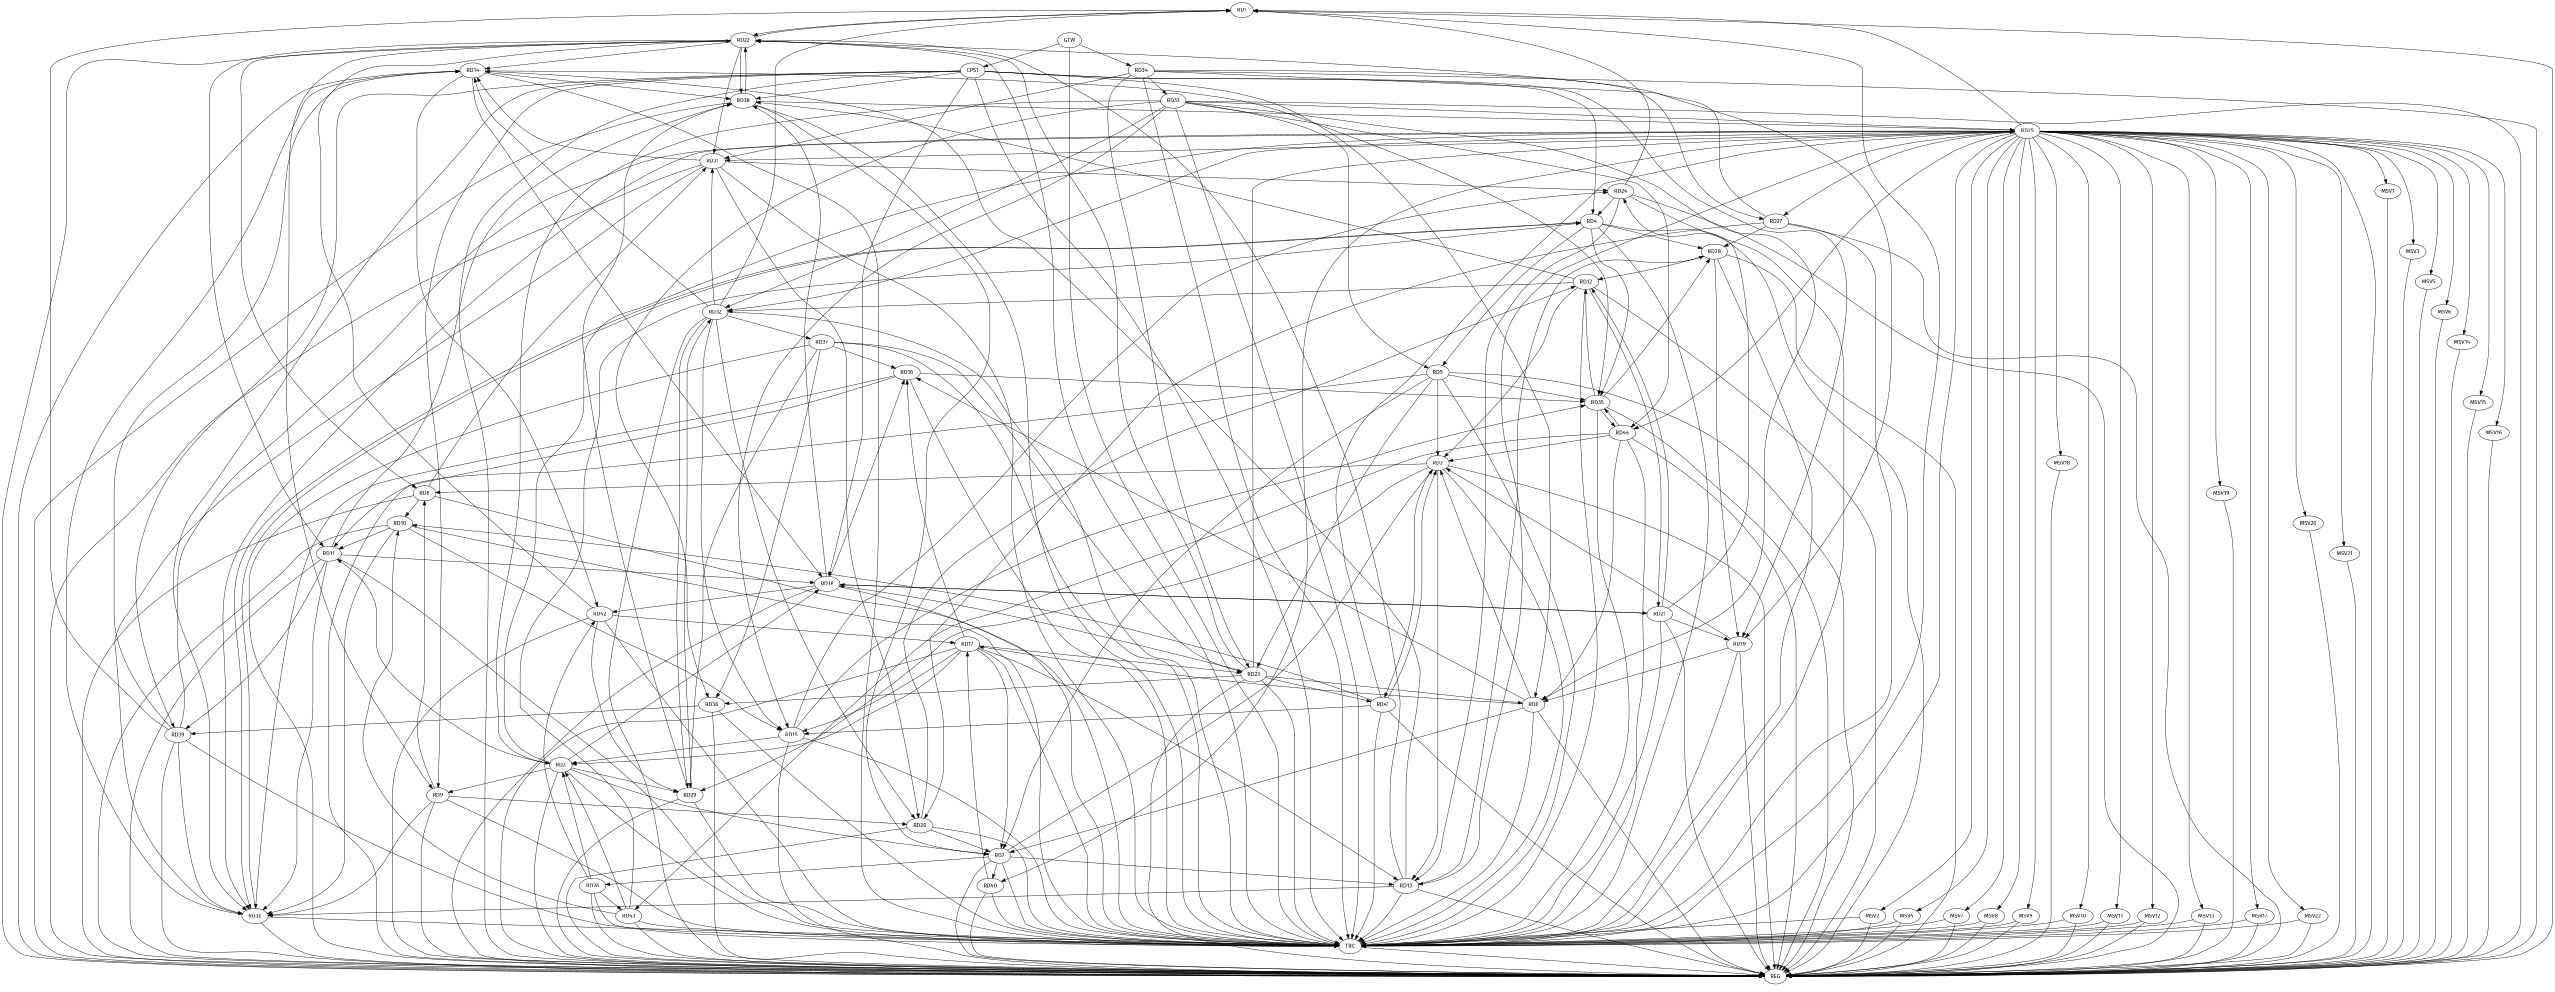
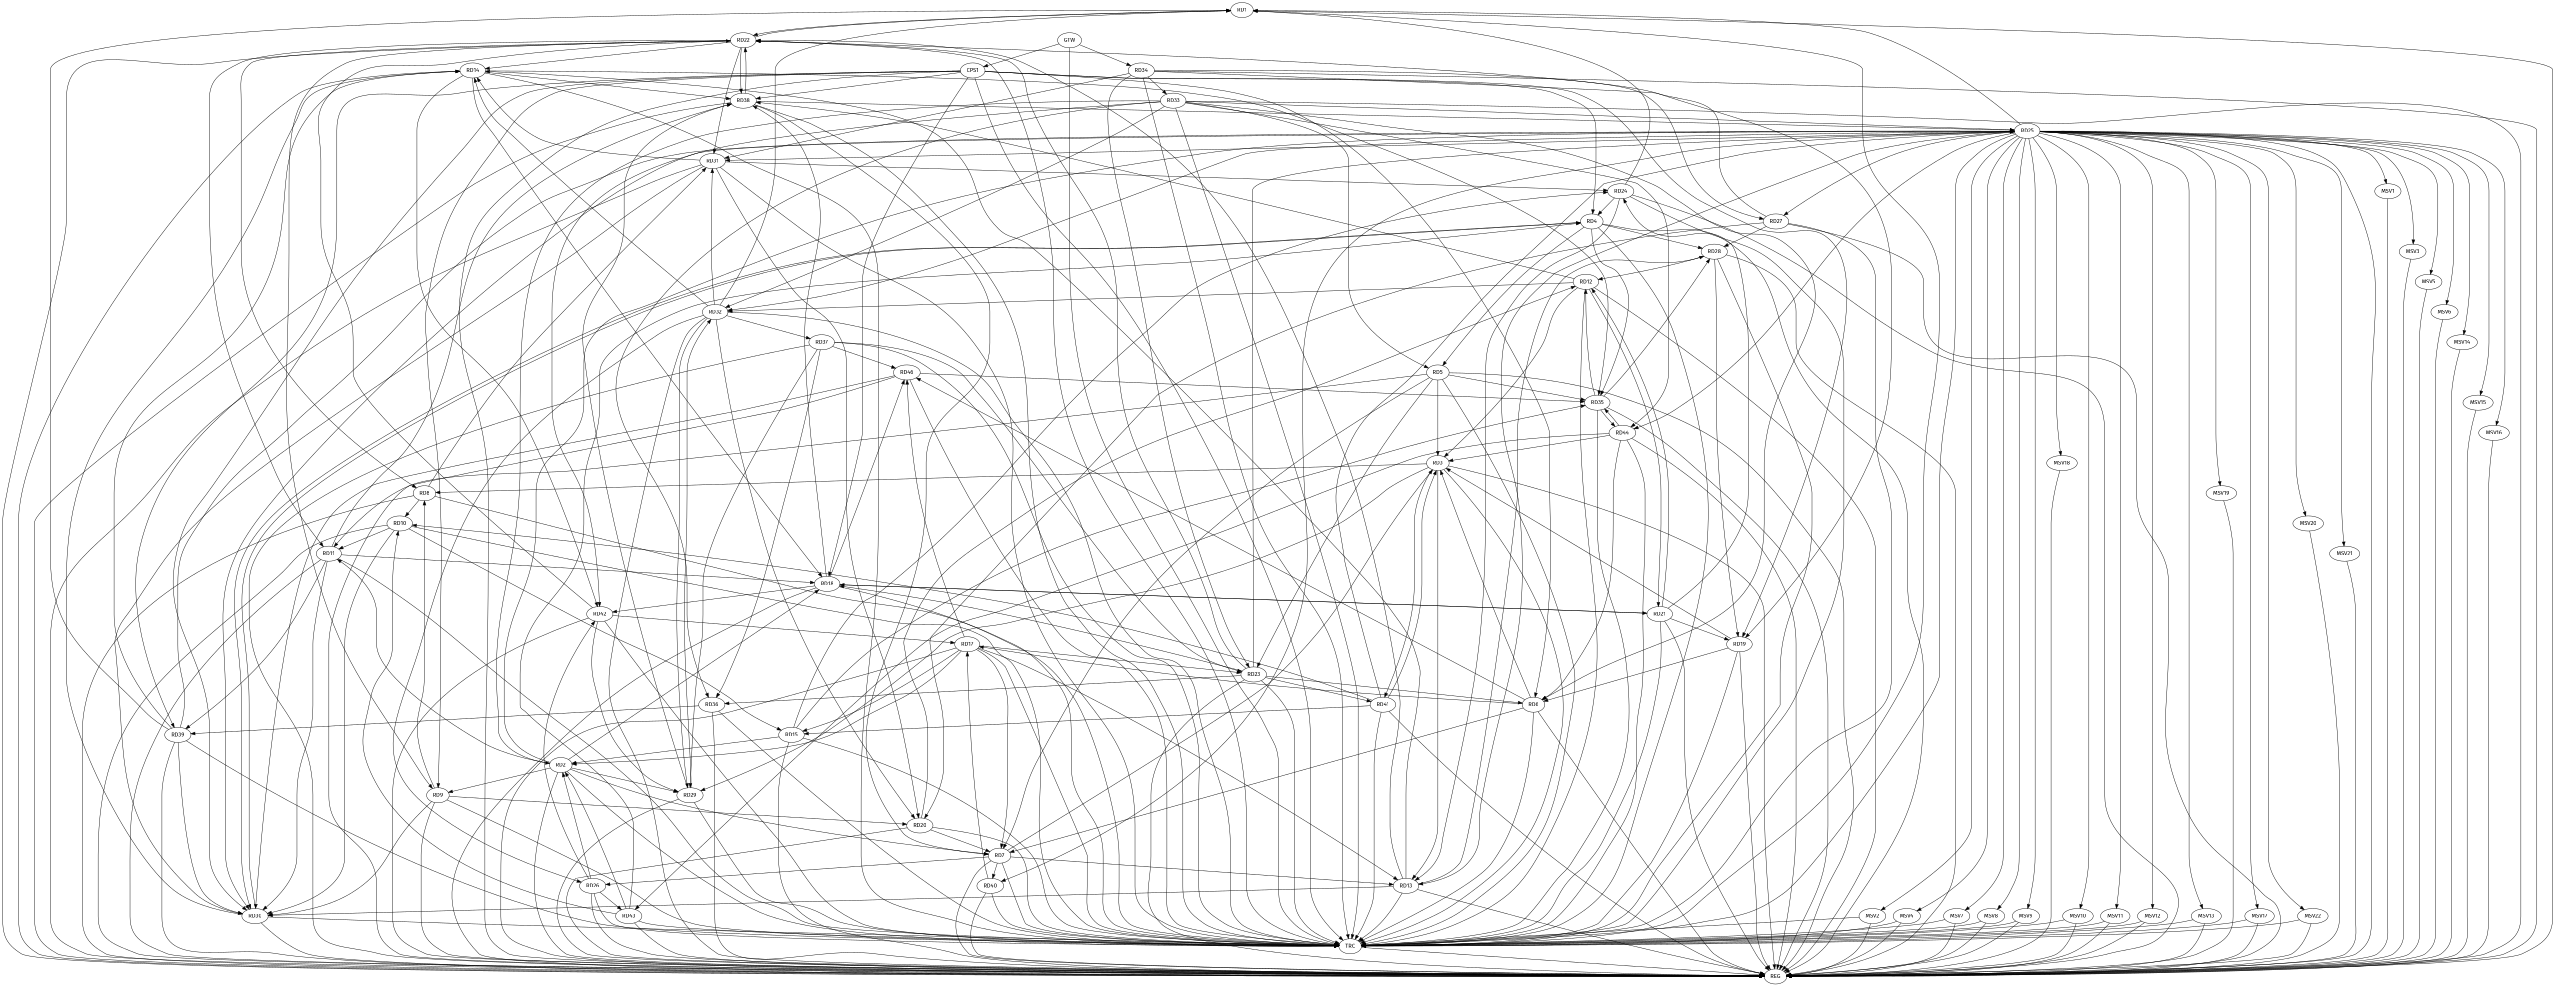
  strict digraph {
    fontname="Fira Sans"
    node [fontname="Fira Sans"]
    edge [fontname="Fira Sans"]
    n1 [label=RD1]
    n2 [label=RD22]
    n3 [label=REG]
    n4 [label=TRC]
    n5 [label=RD9]
    n6 [label=RD11]
    n7 [label=RD8]
    n8 [label=RD31]
    n9 [label=RD38]
    n10 [label=RD14]
    n11 [label=RD2]
    n12 [label=RD7]
    n13 [label=RD18]
    n14 [label=RD25]
    n15 [label=RD29]
    n16 [label=RD3]
    n17 [label=RD13]
    n18 [label=RD26]
    n19 [label=RD40]
    n20 [label=RD30]
    n21 [label=RD20]
    n22 [label=RD39]
-   n23 [label=RD16]
+   n23 [label=RD46]
    n24 [label=RD21]
    n25 [label=RD42]
    n26 [label=RD32]
    n27 [label=RD27]
    n28 [label=RD44]
    n29 [label=MSV1]
    n30 [label=MSV2]
    n31 [label=MSV3]
    n32 [label=MSV4]
    n33 [label=MSV5]
    n34 [label=MSV6]
    n35 [label=MSV7]
    n36 [label=MSV8]
    n37 [label=MSV9]
    n38 [label=MSV10]
    n39 [label=MSV11]
    n40 [label=MSV12]
    n41 [label=MSV13]
    n42 [label=MSV14]
    n43 [label=MSV15]
    n44 [label=MSV16]
    n45 [label=MSV17]
    n46 [label=MSV18]
    n47 [label=MSV19]
    n48 [label=MSV20]
    n49 [label=MSV21]
    n50 [label=MSV22]
    n51 [label=RD41]
    n52 [label=RD10]
    n53 [label=RD28]
    n54 [label=RD15]
    n55 [label=RD4]
    n56 [label=RD5]
    n57 [label=RD35]
    n58 [label=RD23]
    n59 [label=RD12]
    n60 [label=RD19]
    n61 [label=RD6]
    n62 [label=RD36]
    n63 [label=RD17]
    n64 [label=RD43]
    n65 [label=RD24]
    n66 [label=RD37]
    n67 [label=RD33]
    n68 [label=RD34]
    n69 [label=CPS1]
    n70 [label=GTW]
    n1 -> n2
    n1 -> n3
    n1 -> n4
    n2 -> n1
    n2 -> n3
    n2 -> n4
    n2 -> n5
    n2 -> n6
    n2 -> n7
    n2 -> n8
    n2 -> n9
    n2 -> n10
    n4 -> n3
    n5 -> n3
    n5 -> n4
    n5 -> n7
    n5 -> n20
    n5 -> n21
    n6 -> n3
    n6 -> n4
    n6 -> n9
    n6 -> n13
    n6 -> n20
    n6 -> n22
    n7 -> n3
    n7 -> n4
    n7 -> n8
    n7 -> n52
    n8 -> n3
    n8 -> n4
    n8 -> n10
    n8 -> n20
    n8 -> n21
    n8 -> n65
    n9 -> n2
    n9 -> n3
    n9 -> n4
    n9 -> n12
    n9 -> n14
    n10 -> n3
    n10 -> n4
    n10 -> n9
    n10 -> n13
    n10 -> n25
    n10 -> n57
    n11 -> n3
    n11 -> n4
    n11 -> n5
    n11 -> n6
    n11 -> n12
    n11 -> n13
    n11 -> n14
    n11 -> n15
    n12 -> n3
    n12 -> n4
    n12 -> n16
    n12 -> n17
    n12 -> n18
    n12 -> n19
    n13 -> n3
    n13 -> n4
    n13 -> n9
    n13 -> n23
    n13 -> n24
    n13 -> n25
    n14 -> n1
    n14 -> n3
    n14 -> n4
    n14 -> n8
    n14 -> n17
    n14 -> n19
    n14 -> n20
    n14 -> n26
    n14 -> n27
    n14 -> n28
    n14 -> n29
    n14 -> n30
    n14 -> n31
    n14 -> n32
    n14 -> n33
    n14 -> n34
    n14 -> n35
    n14 -> n36
    n14 -> n37
    n14 -> n38
    n14 -> n39
    n14 -> n40
    n14 -> n41
    n14 -> n42
    n14 -> n43
    n14 -> n44
    n14 -> n45
    n14 -> n46
    n14 -> n47
    n14 -> n48
    n14 -> n49
    n14 -> n50
    n15 -> n3
    n15 -> n4
    n15 -> n9
    n15 -> n26
    n16 -> n3
    n16 -> n4
    n16 -> n7
    n16 -> n15
    n16 -> n17
    n16 -> n51
    n17 -> n2
    n17 -> n3
    n17 -> n4
    n17 -> n10
    n17 -> n20
    n17 -> n53
    n18 -> n3
    n18 -> n4
    n18 -> n11
    n18 -> n25
    n18 -> n64
    n19 -> n3
    n19 -> n4
    n19 -> n63
    n20 -> n3
    n20 -> n4
    n20 -> n10
    n20 -> n55
    n21 -> n3
    n21 -> n4
    n21 -> n12
    n21 -> n59
    n22 -> n1
    n22 -> n3
    n22 -> n4
    n22 -> n10
    n22 -> n14
    n22 -> n20
    n23 -> n3
    n23 -> n4
    n23 -> n20
    n23 -> n57
    n24 -> n3
    n24 -> n4
    n24 -> n13
    n24 -> n59
    n24 -> n60
    n24 -> n65
    n25 -> n2
    n25 -> n3
    n25 -> n4
    n25 -> n15
    n25 -> n63
    n26 -> n1
    n26 -> n3
    n26 -> n4
    n26 -> n8
    n26 -> n10
    n26 -> n15
-   n26 -> n54
+   n26 -> n18
    n26 -> n21
    n26 -> n66
    n27 -> n2
    n27 -> n3
    n27 -> n4
    n27 -> n21
    n27 -> n53
    n28 -> n3
    n28 -> n4
    n28 -> n16
    n28 -> n57
    n28 -> n61
    n28 -> n64
    n29 -> n3
    n30 -> n3
    n30 -> n4
    n31 -> n3
    n32 -> n3
    n32 -> n4
    n33 -> n3
    n34 -> n3
    n35 -> n3
    n35 -> n4
    n36 -> n3
    n36 -> n4
    n37 -> n3
    n37 -> n4
    n38 -> n3
    n38 -> n4
    n39 -> n3
    n39 -> n4
    n40 -> n3
    n40 -> n4
    n41 -> n3
    n41 -> n4
    n42 -> n3
    n43 -> n3
    n44 -> n3
    n45 -> n3
    n45 -> n4
    n46 -> n3
    n47 -> n3
    n48 -> n3
    n49 -> n3
    n50 -> n3
    n50 -> n4
    n51 -> n3
    n51 -> n4
    n51 -> n14
    n51 -> n16
    n51 -> n52
    n51 -> n54
    n52 -> n3
    n52 -> n4
    n52 -> n6
    n52 -> n20
    n52 -> n54
    n53 -> n3
    n53 -> n4
    n53 -> n59
    n53 -> n60
    n54 -> n3
    n54 -> n4
    n54 -> n11
    n54 -> n57
    n54 -> n65
    n55 -> n3
    n55 -> n4
    n55 -> n20
    n55 -> n53
    n55 -> n56
    n55 -> n57
    n56 -> n3
    n56 -> n4
    n56 -> n6
    n56 -> n12
    n56 -> n16
    n56 -> n57
    n56 -> n58
    n57 -> n3
    n57 -> n4
    n57 -> n28
    n57 -> n53
    n57 -> n59
    n58 -> n2
    n58 -> n3
    n58 -> n4
    n58 -> n13
    n58 -> n14
    n58 -> n51
    n58 -> n61
    n58 -> n62
    n59 -> n3
    n59 -> n4
    n59 -> n9
    n59 -> n16
    n59 -> n24
    n59 -> n26
    n60 -> n3
    n60 -> n4
    n60 -> n16
    n60 -> n61
    n61 -> n3
    n61 -> n4
    n61 -> n12
    n61 -> n16
    n61 -> n23
    n61 -> n63
    n62 -> n3
    n62 -> n4
    n62 -> n22
    n63 -> n3
    n63 -> n4
    n63 -> n11
    n63 -> n12
    n63 -> n17
    n63 -> n23
    n63 -> n54
    n63 -> n58
    n64 -> n3
    n64 -> n4
    n64 -> n11
    n64 -> n52
    n64 -> n55
    n65 -> n1
    n65 -> n3
    n65 -> n4
    n65 -> n17
    n65 -> n55
    n66 -> n3
    n66 -> n4
    n66 -> n15
    n66 -> n23
    n66 -> n58
    n66 -> n62
    n67 -> n3
    n67 -> n4
    n67 -> n11
    n67 -> n14
    n67 -> n26
    n67 -> n28
-   n67 -> n54
+   n67 -> n25
    n67 -> n56
    n67 -> n61
    n67 -> n62
    n68 -> n3
    n68 -> n4
    n68 -> n8
    n68 -> n27
    n68 -> n58
    n68 -> n60
    n68 -> n67
    n69 -> n3
    n69 -> n4
    n69 -> n5
    n69 -> n9
    n69 -> n13
    n69 -> n20
    n69 -> n22
    n69 -> n55
    n69 -> n60
    n69 -> n61
    n70 -> n4
    n70 -> n68
    n70 -> n69
  }
